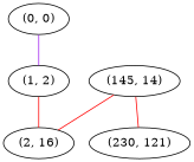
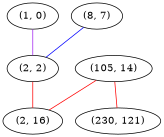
  graph {
    edge [color=red weight=1]
-   "(0, 0)"
-   "(2, 2)" [label="(1, 2)"]
+   "(0, 0)" [label="(1, 0)"]
+   "(2, 2)"
    n3 [label="(2, 16)"]
    n4 [label="(230, 121)"]
-   "(105, 14)" [label="(145, 14)"]
+   "(105, 14)"
+   "(8, 7)"
    "(0, 0)" -- "(2, 2)" [color=purple weight=4]
    "(2, 2)" -- n3
    "(105, 14)" -- n3
    "(105, 14)" -- n4
+   "(8, 7)" -- "(2, 2)" [color=blue weight=3]
  }
